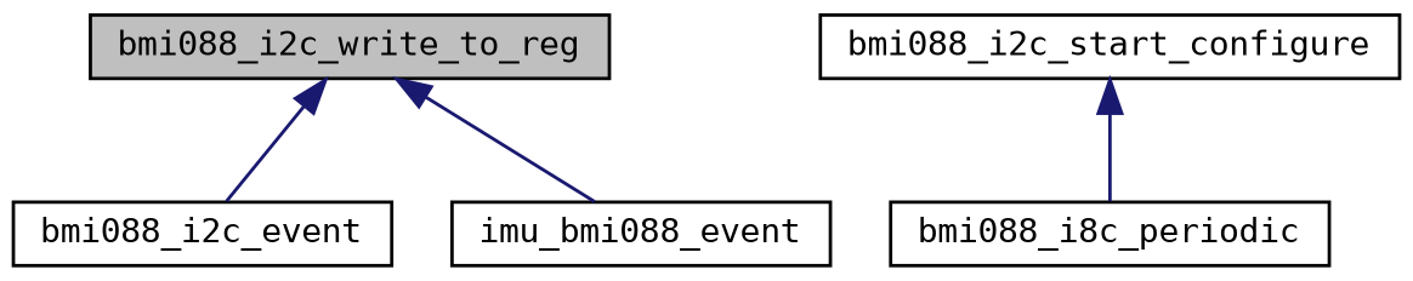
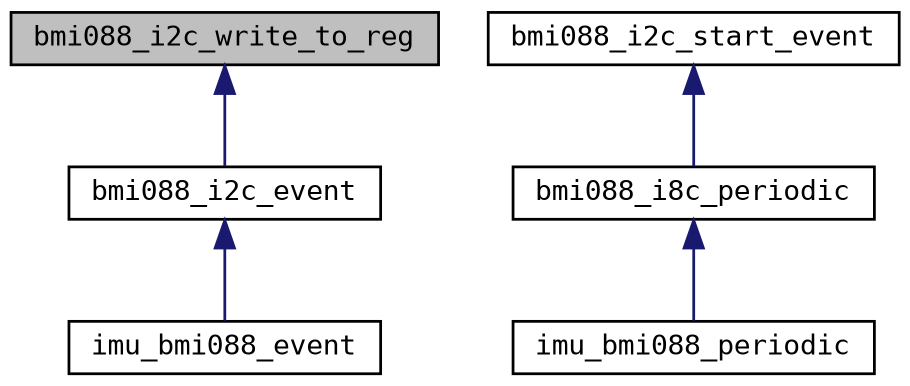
  digraph {
    fontname="DejaVu Sans Mono"
    rankdir=TB
    node [color=black fillcolor=white fontname="DejaVu Sans Mono" fontsize=10 shape=record style=filled]
    edge [color=midnightblue dir=back fontname="DejaVu Sans Mono" fontsize=10 labelfontname=FreeSans labelfontsize=10 style=solid]
    n1 [fillcolor=grey75 fontcolor=black height=0.2 label=bmi088_i2c_write_to_reg width=0.4]
    n2 [height=0.2 label=bmi088_i2c_event width=0.4]
    n3 [height=0.2 label=imu_bmi088_event width=0.4]
-   n4 [height=0.2 label=bmi088_i2c_start_configure width=0.4]
+   n4 [height=0.2 label=bmi088_i2c_start_event width=0.4]
    n5 [height=0.2 label=bmi088_i8c_periodic width=0.4]
+   n6 [height=0.2 label=imu_bmi088_periodic width=0.4]
    n1 -> n2
-   n1 -> n3
+   n2 -> n3
    n4 -> n5
+   n5 -> n6
  }
